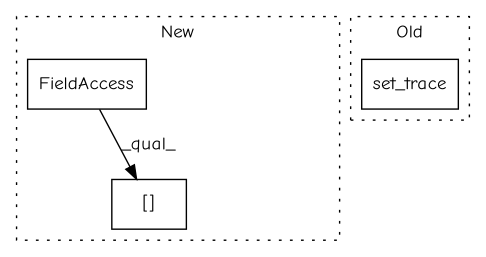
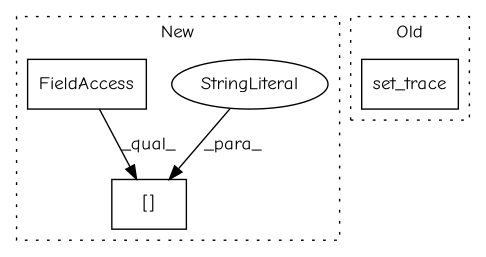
  digraph {
    fontname="Comic Neue"
    node [shape=box fontname="Comic Neue"]
    edge [fontname="Comic Neue"]
    n1 [a=2 l="29,1" label="[]" s="1224,1267"]
+   n2 [a=45 l=14 label=StringLiteral s=1253 shape=ellipse]
    n3 [a=22 l=28 label=FieldAccess s=1224]
    n4 [a=32 l=11 label=set_trace s=864]
    subgraph cluster_1 {
      label=New
      style=dotted
      n1
+     n2
      n3
    }
    subgraph cluster_2 {
      label=Old
      style=dotted
      n4
    }
+   n2 -> n1 [label=_para_]
    n3 -> n1 [label=_qual_]
  }
